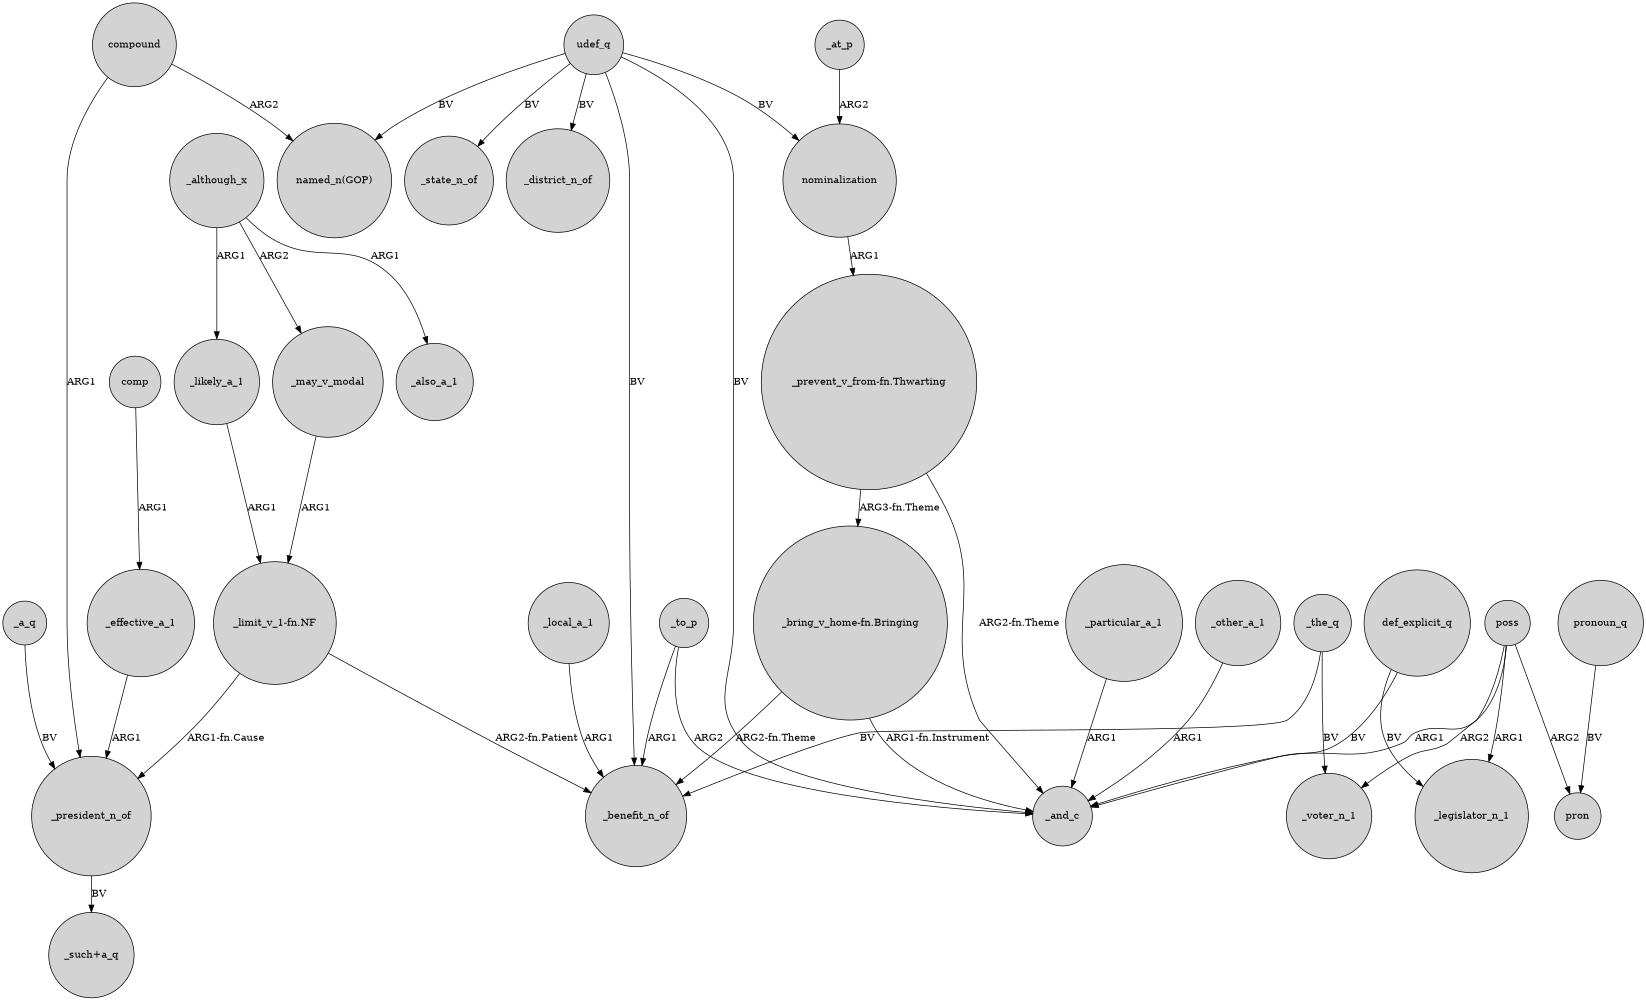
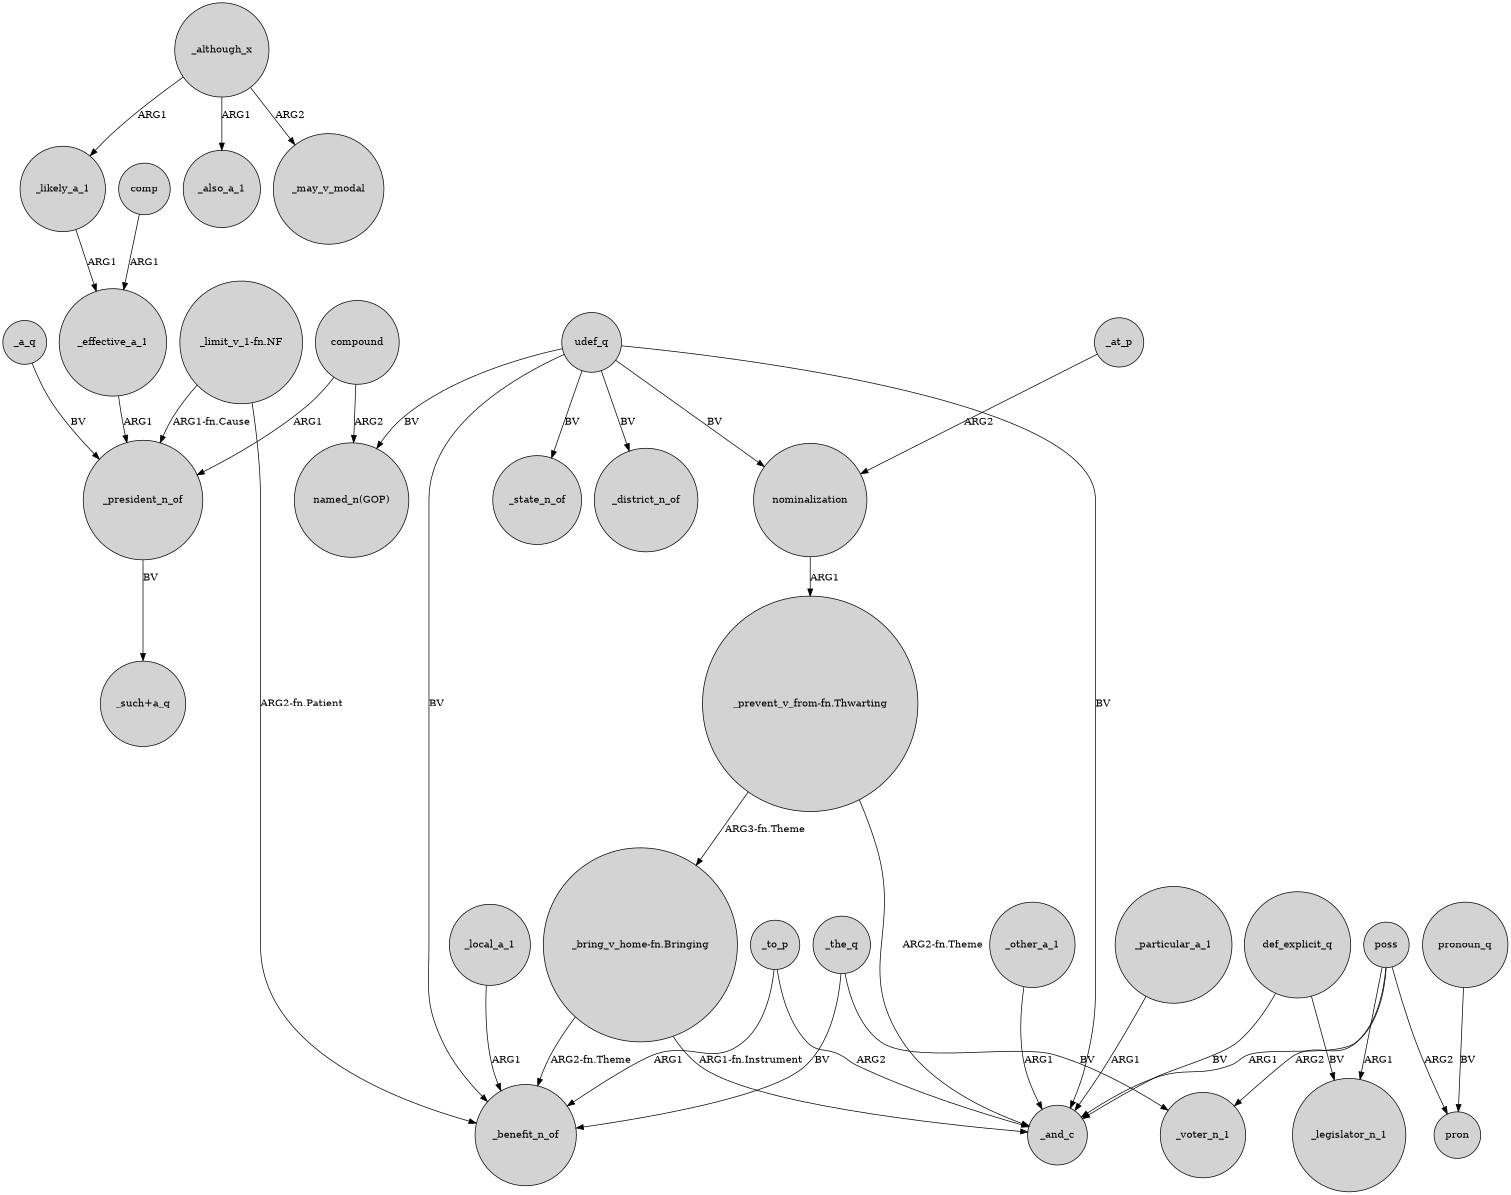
  digraph {
    node [shape=circle style=filled]
    _the_q
    _benefit_n_of
    _voter_n_1
    "_limit_v_1-fn.NF"
    _president_n_of
    "_such+a_q"
    poss
    pron
    _and_c
    _legislator_n_1
    def_explicit_q
    nominalization
    "_prevent_v_from-fn.Thwarting"
    "_bring_v_home-fn.Bringing"
    udef_q
    _state_n_of
    "named_n(GOP)"
    _district_n_of
    _local_a_1
    _likely_a_1
    _effective_a_1
    _to_p
    _although_x
    _also_a_1
    _may_v_modal
    pronoun_q
    _other_a_1
    _at_p
    compound
    _a_q
    comp
    _particular_a_1
    _the_q -> _benefit_n_of [label=BV]
    _the_q -> _voter_n_1 [label=BV]
    "_limit_v_1-fn.NF" -> _benefit_n_of [label="ARG2-fn.Patient"]
    "_limit_v_1-fn.NF" -> _president_n_of [label="ARG1-fn.Cause"]
    _president_n_of -> "_such+a_q" [label=BV]
    poss -> _voter_n_1 [label=ARG2]
    poss -> pron [label=ARG2]
    poss -> _and_c [label=ARG1]
    poss -> _legislator_n_1 [label=ARG1]
    def_explicit_q -> _and_c [label=BV]
    def_explicit_q -> _legislator_n_1 [label=BV]
    nominalization -> "_prevent_v_from-fn.Thwarting" [label=ARG1]
    "_prevent_v_from-fn.Thwarting" -> _and_c [label="ARG2-fn.Theme"]
    "_prevent_v_from-fn.Thwarting" -> "_bring_v_home-fn.Bringing" [label="ARG3-fn.Theme"]
    "_bring_v_home-fn.Bringing" -> _benefit_n_of [label="ARG2-fn.Theme"]
    "_bring_v_home-fn.Bringing" -> _and_c [label="ARG1-fn.Instrument"]
    udef_q -> _benefit_n_of [label=BV]
    udef_q -> _and_c [label=BV]
    udef_q -> nominalization [label=BV]
    udef_q -> _state_n_of [label=BV]
    udef_q -> "named_n(GOP)" [label=BV]
    udef_q -> _district_n_of [label=BV]
    _local_a_1 -> _benefit_n_of [label=ARG1]
-   _likely_a_1 -> "_limit_v_1-fn.NF" [label=ARG1]
+   _likely_a_1 -> _effective_a_1 [label=ARG1]
    _effective_a_1 -> _president_n_of [label=ARG1]
    _to_p -> _benefit_n_of [label=ARG1]
    _to_p -> _and_c [label=ARG2]
    _although_x -> _likely_a_1 [label=ARG1]
    _although_x -> _also_a_1 [label=ARG1]
    _although_x -> _may_v_modal [label=ARG2]
-   _may_v_modal -> "_limit_v_1-fn.NF" [label=ARG1]
    pronoun_q -> pron [label=BV]
    _other_a_1 -> _and_c [label=ARG1]
    _at_p -> nominalization [label=ARG2]
    compound -> _president_n_of [label=ARG1]
    compound -> "named_n(GOP)" [label=ARG2]
    _a_q -> _president_n_of [label=BV]
    comp -> _effective_a_1 [label=ARG1]
    _particular_a_1 -> _and_c [label=ARG1]
  }
